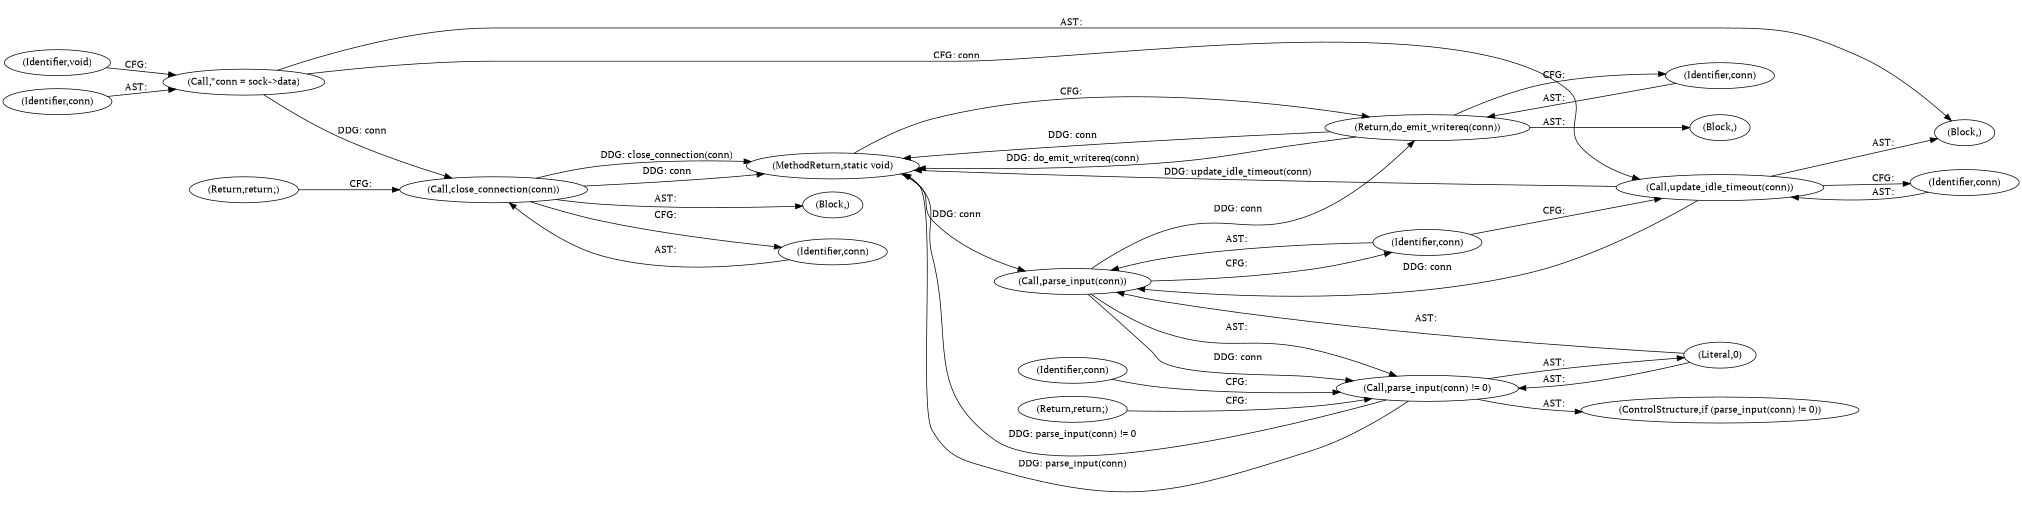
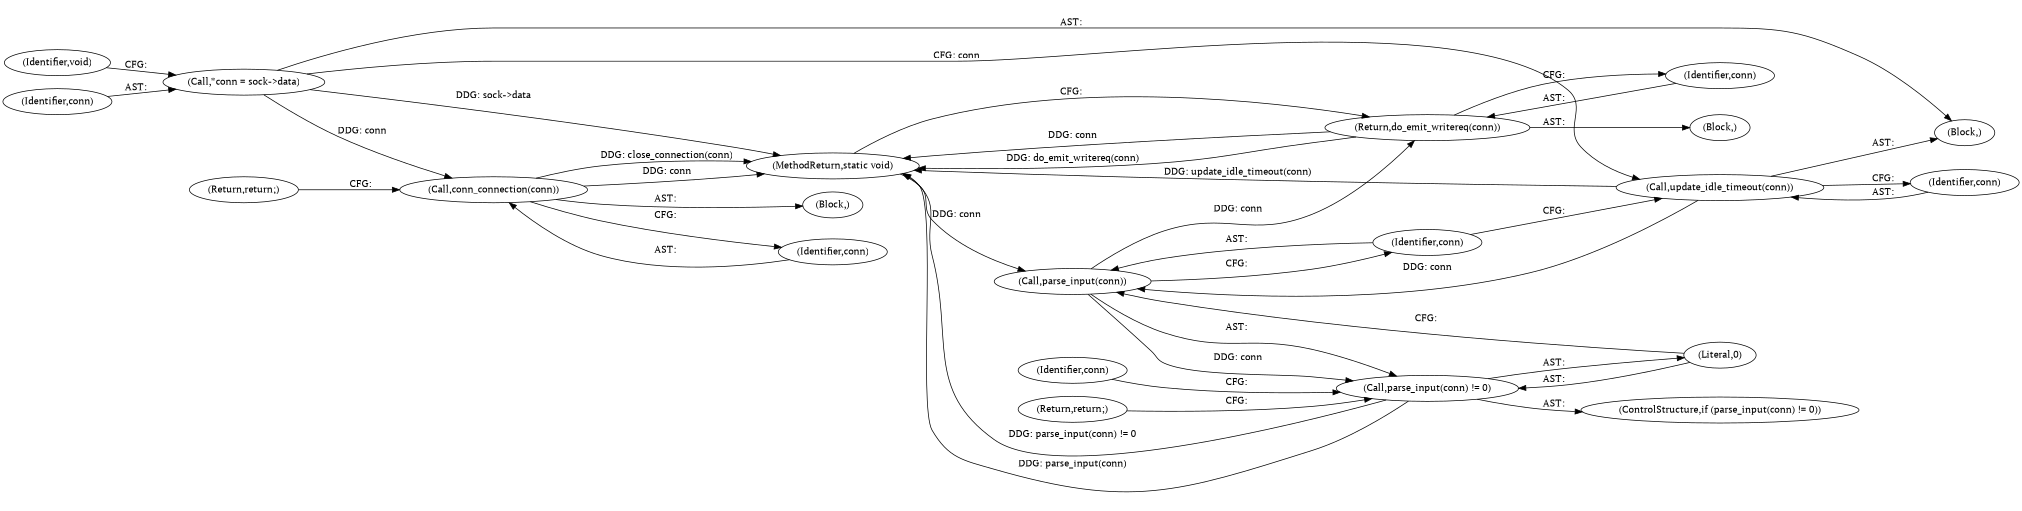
  digraph {
    fontname="PT Serif"
    rankdir=LR
    node [fontname="PT Serif"]
    edge [fontname="PT Serif"]
    n1 [label="(Call,*conn = sock->data)"]
-   n2 [label="(Call,close_connection(conn))"]
+   n2 [label="(Call,conn_connection(conn))"]
    n3 [label="(Call,update_idle_timeout(conn))"]
    n4 [label="(Block,)"]
    n5 [label="(MethodReturn,static void)"]
    n6 [label="(Block,)"]
    n7 [label="(Identifier,conn)"]
    n8 [label="(Call,parse_input(conn))"]
    n9 [label="(Identifier,conn)"]
    n10 [label="(Return,do_emit_writereq(conn))"]
    n11 [label="(Call,parse_input(conn) != 0)"]
    n12 [label="(Identifier,conn)"]
    n13 [label="(Literal,0)"]
    n14 [label="(ControlStructure,if (parse_input(conn) != 0))"]
    n15 [label="(Block,)"]
    n16 [label="(Identifier,conn)"]
    n17 [label="(Return,return;)"]
    n18 [label="(Return,return;)"]
    n19 [label="(Identifier,void)"]
    n20 [label="(Identifier,conn)"]
    n21 [label="(Identifier,conn)"]
    n1 -> n2 [label="DDG: conn"]
    n1 -> n3 [label="CFG: conn"]
    n1 -> n4 [label="AST: "]
+   n1 -> n5 [label="DDG: sock->data"]
    n2 -> n5 [label="DDG: conn"]
    n2 -> n5 [label="DDG: close_connection(conn)"]
    n2 -> n6 [label="AST: "]
    n2 -> n7 [label="CFG: "]
    n3 -> n4 [label="AST: "]
    n3 -> n5 [label="DDG: update_idle_timeout(conn)"]
    n3 -> n8 [label="DDG: conn"]
    n3 -> n9 [label="CFG: "]
    n5 -> n8 [label="DDG: conn"]
    n5 -> n10 [label="CFG: "]
    n7 -> n2 [label="AST: "]
    n8 -> n10 [label="DDG: conn"]
    n8 -> n11 [label="AST: "]
    n8 -> n11 [label="DDG: conn"]
    n8 -> n12 [label="CFG: "]
    n9 -> n3 [label="AST: "]
    n10 -> n5 [label="DDG: conn"]
    n10 -> n5 [label="DDG: do_emit_writereq(conn)"]
    n10 -> n15 [label="AST: "]
    n10 -> n16 [label="CFG: "]
    n11 -> n5 [label="DDG: parse_input(conn) != 0"]
    n11 -> n5 [label="DDG: parse_input(conn)"]
    n11 -> n13 [label="AST: "]
    n11 -> n14 [label="AST: "]
    n12 -> n3 [label="CFG: "]
    n12 -> n8 [label="AST: "]
-   n13 -> n8 [label="AST: "]
+   n13 -> n8 [label="CFG: "]
    n13 -> n11 [label="AST: "]
    n16 -> n10 [label="AST: "]
    n17 -> n2 [label="CFG: "]
    n18 -> n11 [label="CFG: "]
    n19 -> n1 [label="CFG: "]
    n20 -> n11 [label="CFG: "]
    n21 -> n1 [label="AST: "]
  }
